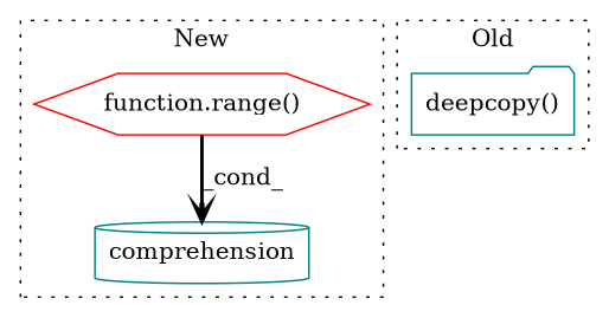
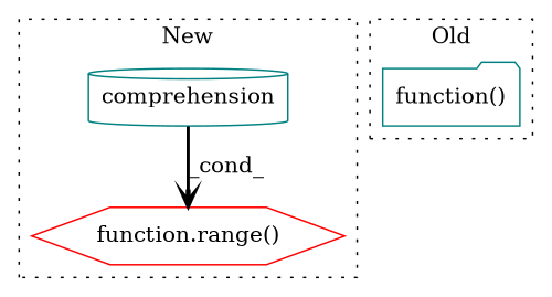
  digraph {
    node [a=75 color=teal]
    n1 [l="6,1" label="function.range()" s="7602,7626" shape=hexagon color=red]
    n2 [a=45 l=3 label=comprehension s=7593 shape=cylinder]
-   n3 [l="14,1" label="deepcopy()" s="10852,10872" shape=folder]
+   n3 [l="14,1" label="function()" s="10852,10872" shape=folder]
    subgraph cluster_1 {
      label=New
      style=dotted
      n1
      n2
    }
    subgraph cluster_2 {
      label=Old
      style=dotted
      n3
    }
-   n1 -> n2 [label=_cond_ style=bold arrowhead=vee]
+   n2 -> n1 [label=_cond_ style=bold arrowhead=vee]
  }
